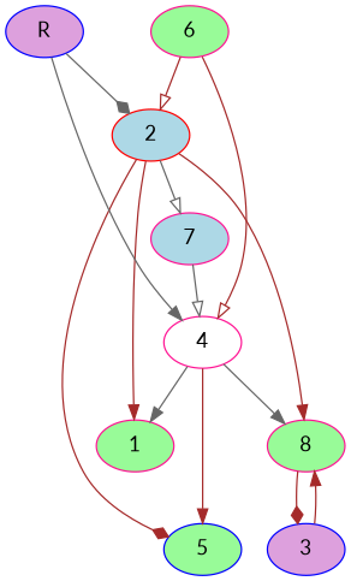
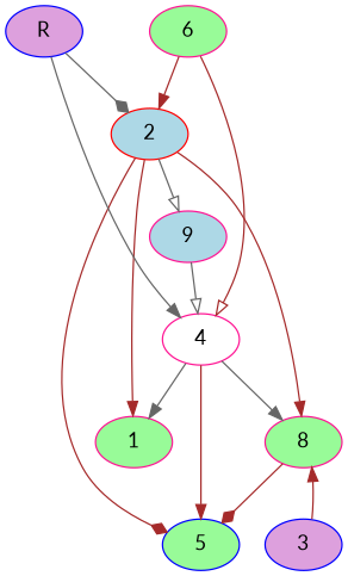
  digraph {
    fontname=Lato
    node [color=deeppink fillcolor=palegreen fontname=Lato style=filled]
    edge [arrowhead=normal color=brown fontname=Lato]
    2 [color=red fillcolor=lightblue]
    1
    5 [color=blue]
-   7 [fillcolor=lightblue]
+   7 [fillcolor=lightblue label=9]
    8
    4 [fillcolor=white]
    3 [color=blue fillcolor=plum]
    6
    R [color=blue fillcolor=plum]
    2 -> 1
    2 -> 5 [arrowhead=diamond]
    2 -> 7 [arrowhead=onormal color=gray40]
    2 -> 8
    7 -> 4 [arrowhead=onormal color=gray40]
-   8 -> 3 [arrowhead=diamond]
+   8 -> 5 [arrowhead=diamond]
    4 -> 1 [color=gray40]
    4 -> 5
    4 -> 8 [color=gray40]
    3 -> 8
-   6 -> 2 [arrowhead=onormal]
+   6 -> 2
    6 -> 4 [arrowhead=onormal]
    R -> 2 [arrowhead=diamond color=gray40]
    R -> 4 [color=gray40]
  }
